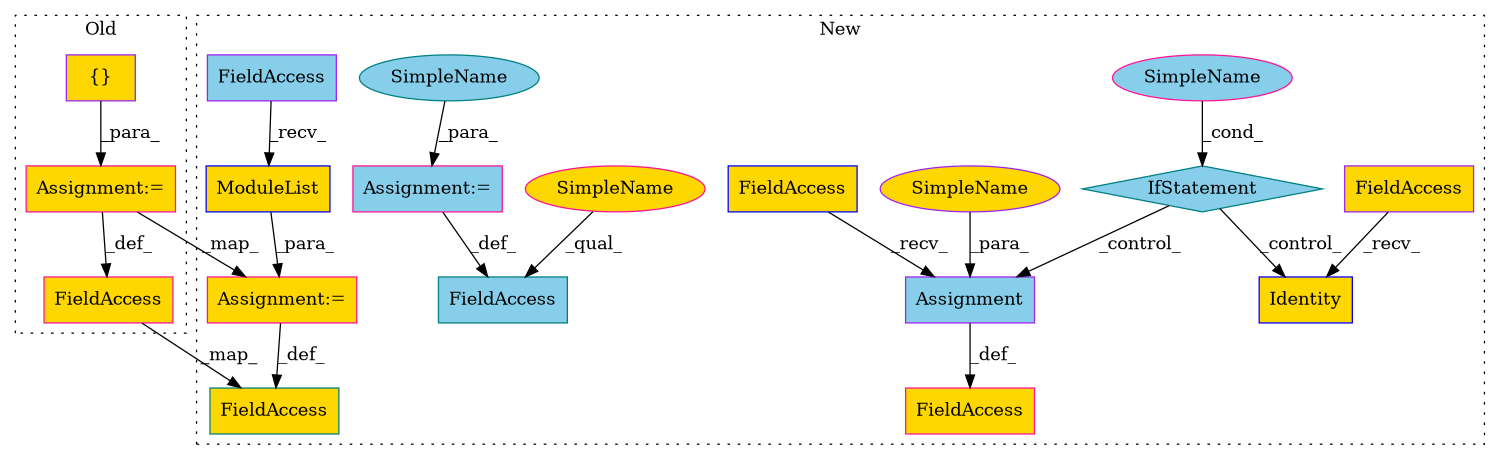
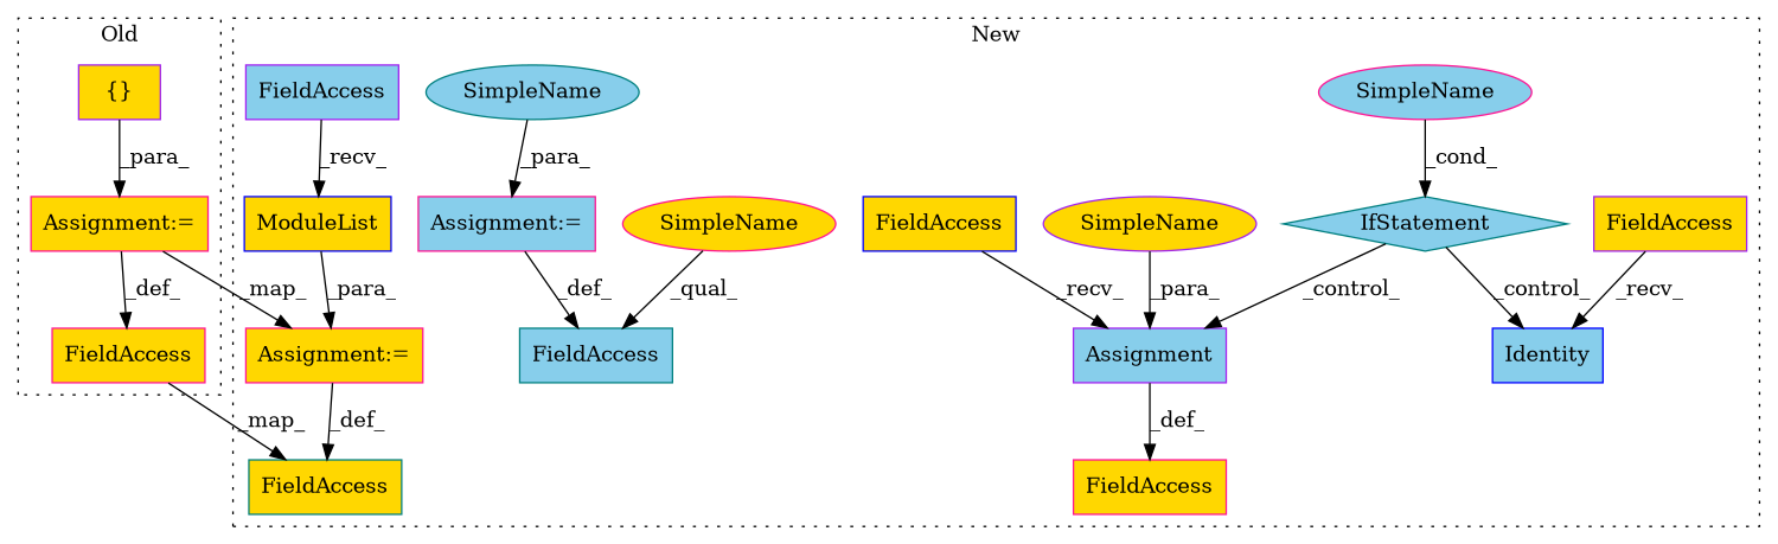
  digraph {
    node [a=22 color=deeppink fillcolor=gold l=1 s=92283 shape=box style=filled]
    n1 [a=4 color=purple l=2 label="{}" s=83320]
    n2 [l=13 label=FieldAccess s=83289]
    n3 [a=7 label="Assignment:=" s=83302]
-   n4 [a=32 color=blue l=10 label=Identity s=92221]
+   n4 [a=32 color=blue fillcolor=skyblue l=10 label=Identity s=92221]
    n5 [a=42 fillcolor=skyblue l=17 label=SimpleName s=92192 shape=ellipse]
    n6 [a=32 color=purple fillcolor=skyblue l="10,1" label=Assignment s="92243,92275"]
    n7 [color=blue l=5 label=FieldAccess s=92234]
    n8 [color=purple l=5 label=FieldAccess s=92212]
    n9 [a=25 color=teal fillcolor=skyblue l=3 label=IfStatement s=92209 shape=diamond]
    n10 [a=7 fillcolor=skyblue label="Assignment:=" s=92298]
    n11 [color=teal fillcolor=skyblue l=15 label=FieldAccess]
    n12 [l=7 label=FieldAccess s=92183]
    n13 [color=teal l=13 label=FieldAccess s=92142]
    n14 [a=32 color=blue l=12 label=ModuleList s=92165]
    n15 [color=purple fillcolor=skyblue l=5 label=FieldAccess s=92156]
    n16 [a=7 label="Assignment:=" s=92155]
    n17 [a=42 color=teal fillcolor=skyblue l=7 label=SimpleName s=92299 shape=ellipse]
    n18 [a=42 color=purple l=7 label=SimpleName s=92253 shape=ellipse]
    n19 [a=42 l=4 label=SimpleName shape=ellipse]
    subgraph cluster_1 {
      label=Old
      style=dotted
      n1
      n2
      n3
    }
    subgraph cluster_2 {
      label=New
      style=dotted
      n4
      n5
      n6
      n7
      n8
      n9
      n10
      n11
      n12
      n13
      n14
      n15
      n16
      n17
      n18
      n19
    }
    n1 -> n3 [label=_para_]
    n2 -> n13 [label=_map_]
    n3 -> n2 [label=_def_]
    n3 -> n16 [label=_map_]
    n5 -> n9 [label=_cond_]
    n6 -> n12 [label=_def_]
    n7 -> n6 [label=_recv_]
    n8 -> n4 [label=_recv_]
    n9 -> n4 [label=_control_]
    n9 -> n6 [label=_control_]
    n10 -> n11 [label=_def_]
    n14 -> n16 [label=_para_]
    n15 -> n14 [label=_recv_]
    n16 -> n13 [label=_def_]
    n17 -> n10 [label=_para_]
    n18 -> n6 [label=_para_]
    n19 -> n11 [label=_qual_]
  }
